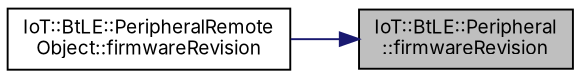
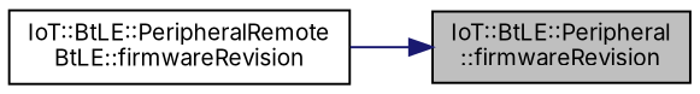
  digraph {
    rankdir=RL
    fontname=Inter
    node [color=black fontname=Inter fontsize=10 shape=record style=filled]
    n1 [fillcolor=grey75 fontcolor=black height=0.2 label="IoT::BtLE::Peripheral\l::firmwareRevision" width=0.4]
-   n2 [fillcolor=white height=0.2 label="IoT::BtLE::PeripheralRemote\lObject::firmwareRevision" width=0.4]
+   n2 [fillcolor=white height=0.2 label="IoT::BtLE::PeripheralRemote\lBtLE::firmwareRevision" width=0.4]
    n1 -> n2 [color=midnightblue dir=back fontname=Inter fontsize=10 labelfontname=Helvetica labelfontsize=10 style=solid]
  }
